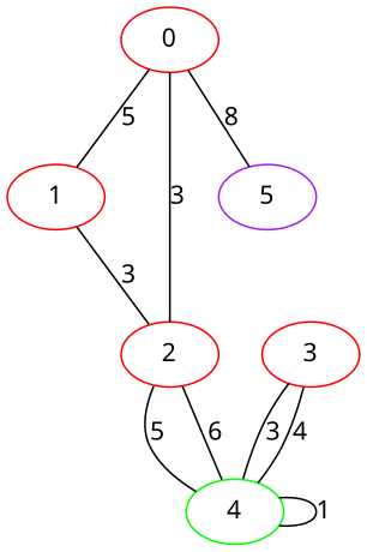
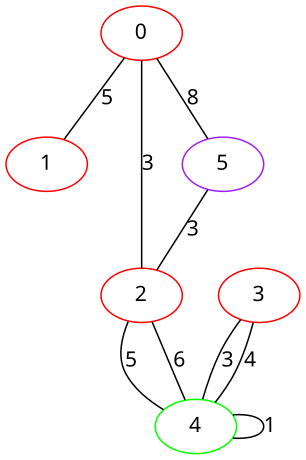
  graph {
    fontname="Noto Sans"
    node [color=red fontname="Noto Sans" weight=1]
    edge [fontname="Noto Sans"]
    0
    1
    2
    5 [color=purple weight=4]
    4 [color=green weight=2]
    3
    0 -- 1 [label=5]
    0 -- 2 [label=3]
    0 -- 5 [label=8]
-   1 -- 2 [label=3]
+   5 -- 2 [label=3]
    2 -- 4 [label=5]
    2 -- 4 [label=6]
    4 -- 4 [label=1]
    3 -- 4 [label=3]
    3 -- 4 [label=4]
  }
